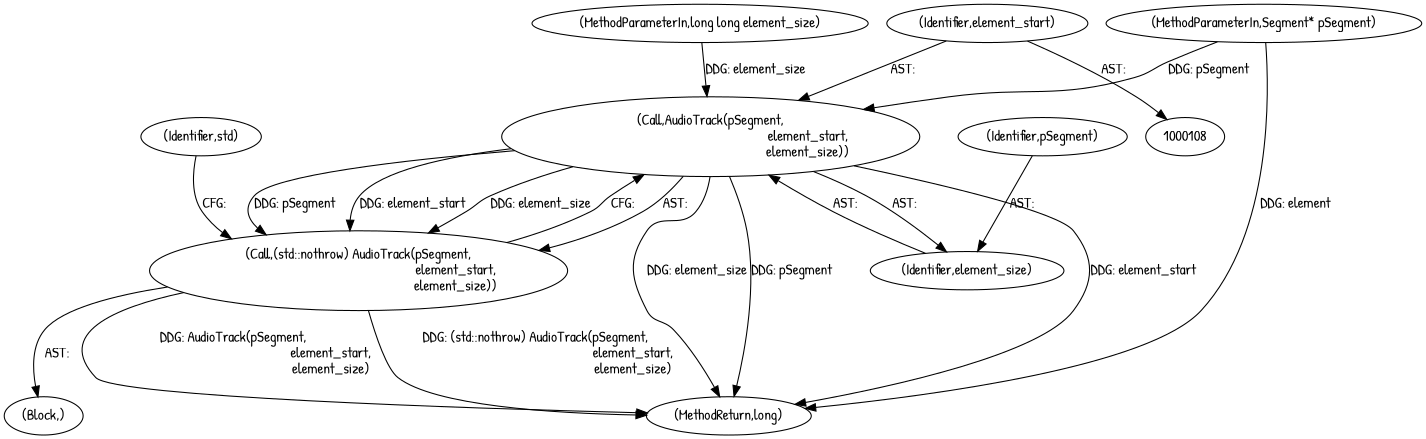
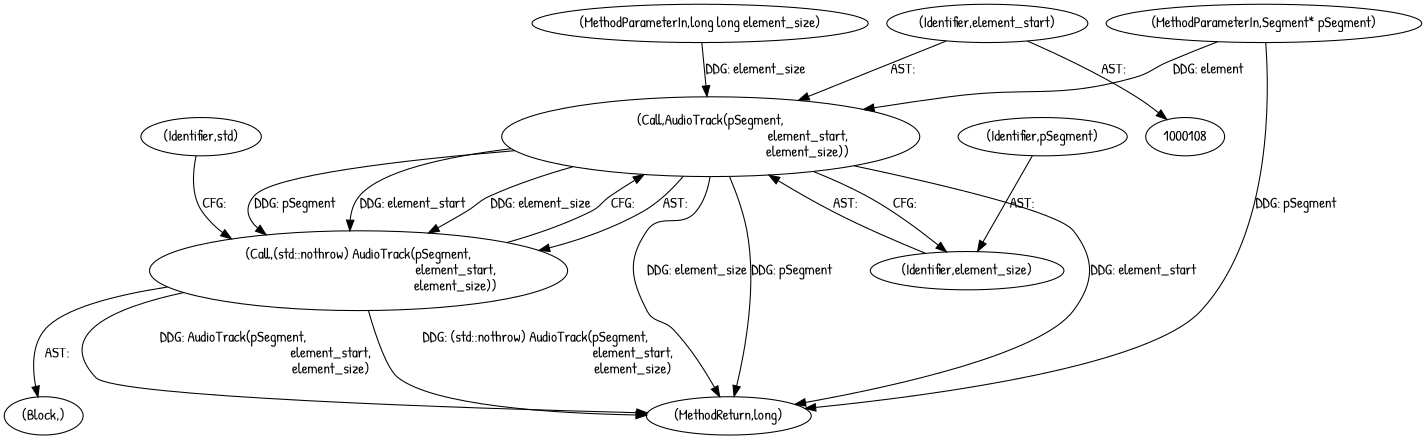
  digraph {
    fontname="Patrick Hand"
    node [fontname="Patrick Hand"]
    edge [fontname="Patrick Hand"]
    n1 [label="(MethodParameterIn,Segment* pSegment)"]
    n2 [label="(Call,AudioTrack(pSegment,\n                                                             element_start,\n                                                             element_size))"]
    n3 [label="(MethodReturn,long)"]
    n4 [label="(Call,(std::nothrow) AudioTrack(pSegment,\n                                                             element_start,\n                                                             element_size))"]
    n5 [label="(Identifier,element_size)"]
    n6 [label="(Block,)"]
    n7 [label="(MethodParameterIn,long long element_size)"]
    n8 [label="(Identifier,pSegment)"]
    n9 [label="(Identifier,element_start)"]
    1000108
    n11 [label="(Identifier,std)"]
-   n1 -> n2 [label="DDG: pSegment"]
-   n1 -> n3 [label="DDG: element"]
+   n1 -> n2 [label="DDG: element"]
+   n1 -> n3 [label="DDG: pSegment"]
    n2 -> n3 [label="DDG: element_size"]
    n2 -> n3 [label="DDG: pSegment"]
    n2 -> n3 [label="DDG: element_start"]
    n2 -> n4 [label="AST: "]
    n2 -> n4 [label="DDG: pSegment"]
    n2 -> n4 [label="DDG: element_start"]
    n2 -> n4 [label="DDG: element_size"]
-   n2 -> n5 [label="AST: "]
+   n2 -> n5 [label="CFG: "]
    n4 -> n2 [label="CFG: "]
    n4 -> n3 [label="DDG: (std::nothrow) AudioTrack(pSegment,\n                                                             element_start,\n                                                             element_size)"]
    n4 -> n3 [label="DDG: AudioTrack(pSegment,\n                                                             element_start,\n                                                             element_size)"]
    n4 -> n6 [label="AST: "]
    n5 -> n2 [label="AST: "]
    n7 -> n2 [label="DDG: element_size"]
    n8 -> n5 [label="AST: "]
    n9 -> n2 [label="AST: "]
    n9 -> 1000108 [label="AST: "]
    n11 -> n4 [label="CFG: "]
  }
